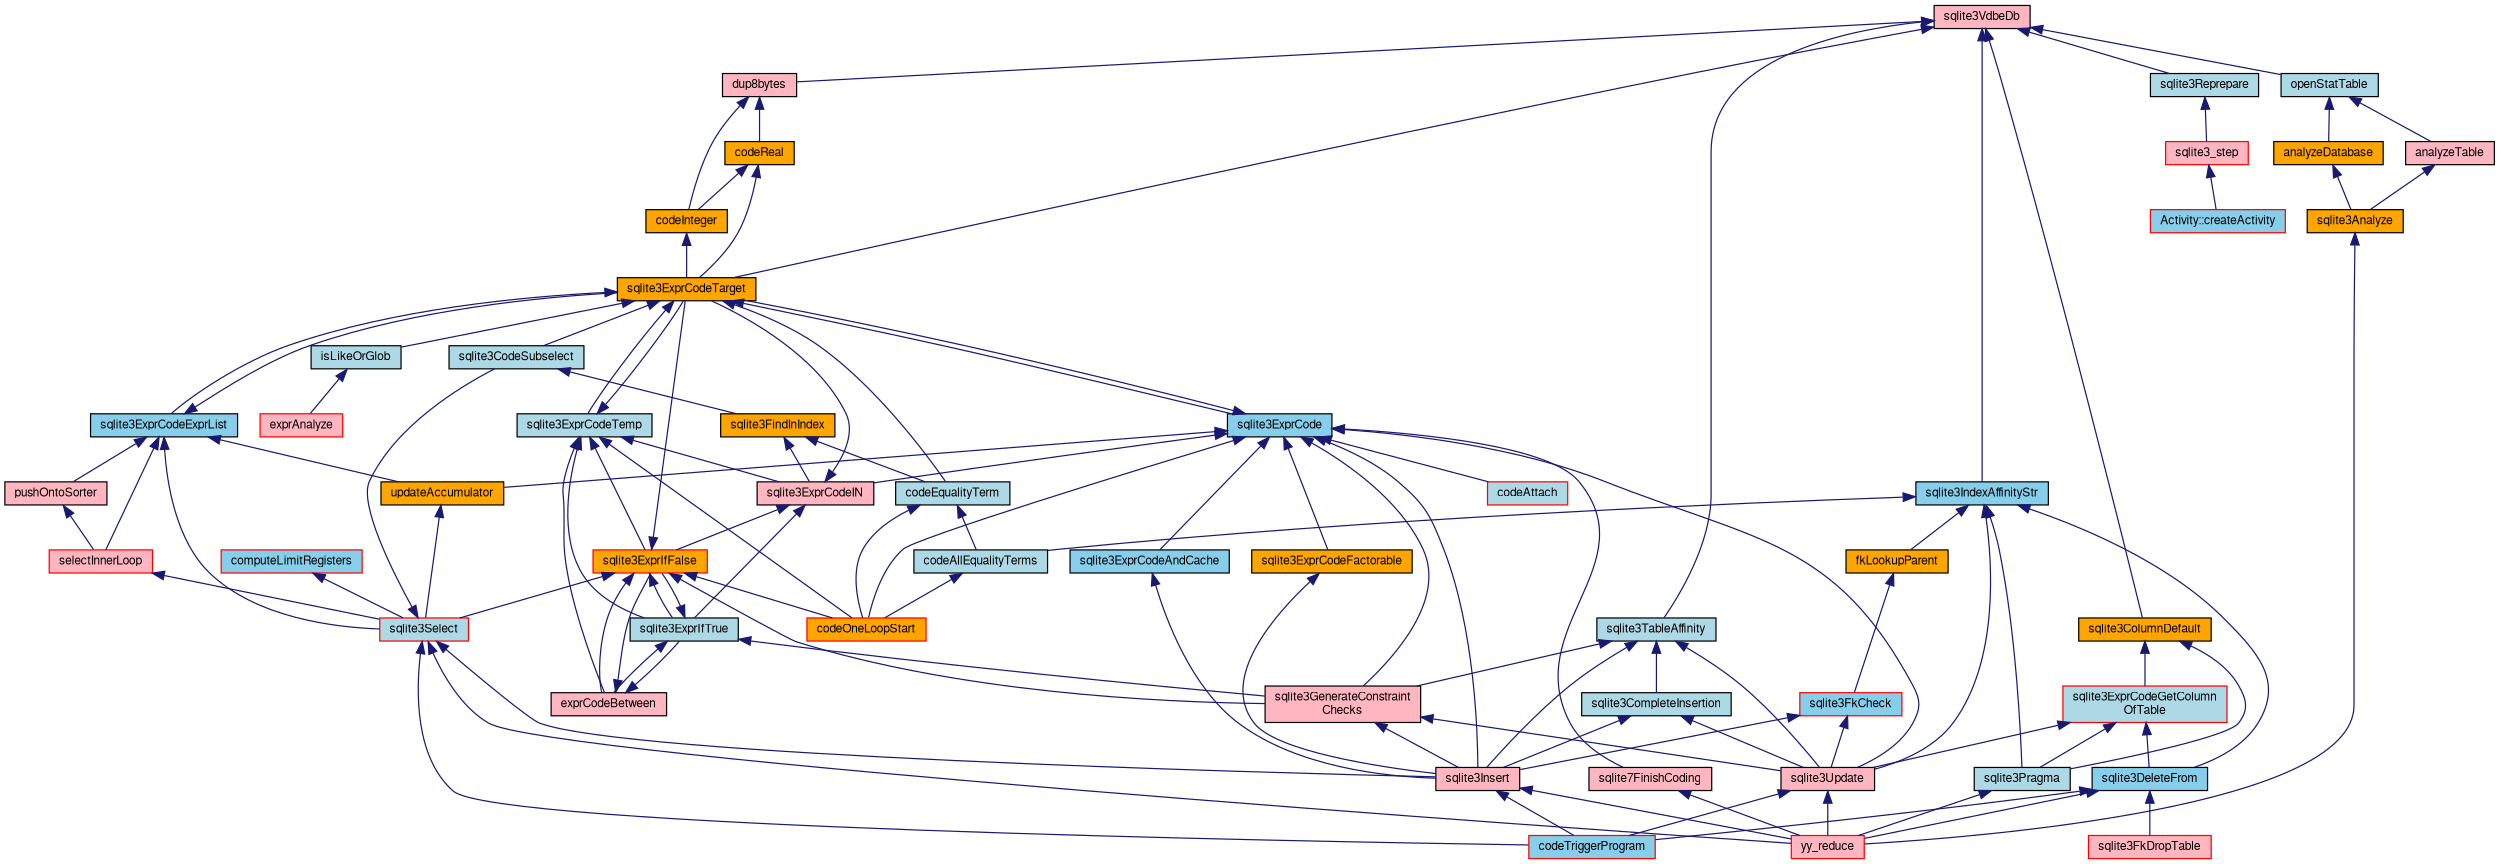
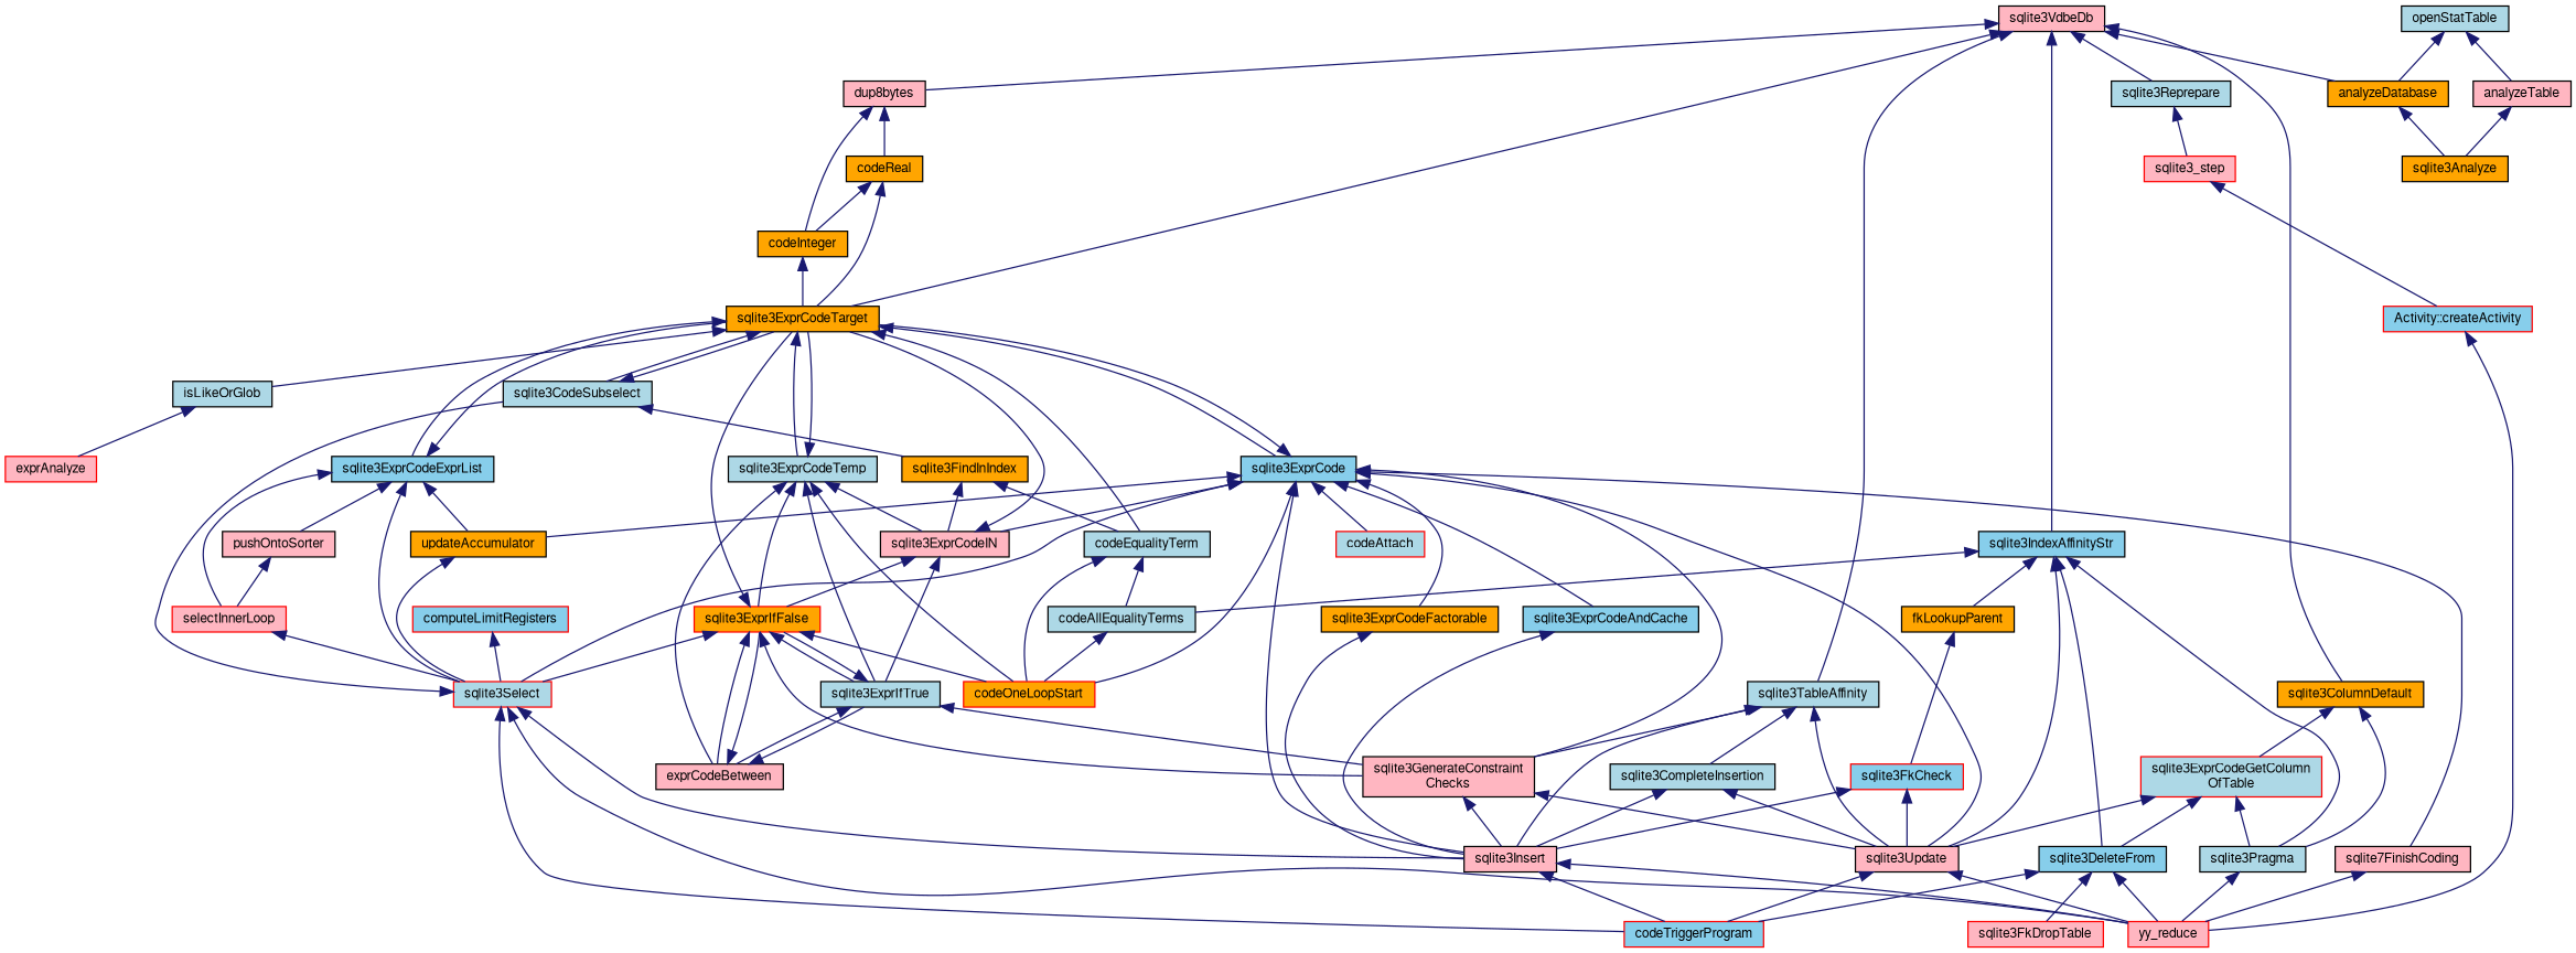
  digraph {
    rankdir=TB
    node [color=black fillcolor=lightpink fontname=FreeSans fontsize=10 shape=record style=filled]
    edge [color=midnightblue dir=back fontname=FreeSans fontsize=10 labelfontname=FreeSans labelfontsize=10 style=solid]
    n1 [fontcolor=black height=0.2 label=sqlite3VdbeDb width=0.4]
    n2 [height=0.2 label=dup8bytes width=0.4]
    n3 [fillcolor=orange height=0.2 label=sqlite3ExprCodeTarget width=0.4]
    n4 [fillcolor=lightblue height=0.2 label=openStatTable width=0.4]
    n5 [fillcolor=skyblue height=0.2 label=sqlite3IndexAffinityStr width=0.4]
    n6 [fillcolor=lightblue height=0.2 label=sqlite3TableAffinity width=0.4]
    n7 [fillcolor=lightblue height=0.2 label=sqlite3Reprepare width=0.4]
    n8 [fillcolor=orange height=0.2 label=sqlite3ColumnDefault width=0.4]
    n9 [fillcolor=orange height=0.2 label=codeReal width=0.4]
    n10 [fillcolor=orange height=0.2 label=codeInteger width=0.4]
    n11 [fillcolor=lightblue height=0.2 label=sqlite3CodeSubselect width=0.4]
    n12 [fillcolor=lightblue height=0.2 label=codeEqualityTerm width=0.4]
    n13 [fillcolor=lightblue height=0.2 label=sqlite3ExprCodeTemp width=0.4]
    n14 [fillcolor=skyblue height=0.2 label=sqlite3ExprCode width=0.4]
    n15 [fillcolor=skyblue height=0.2 label=sqlite3ExprCodeExprList width=0.4]
    n16 [fillcolor=lightblue height=0.2 label=isLikeOrGlob width=0.4]
    n17 [fillcolor=orange height=0.2 label=analyzeDatabase width=0.4]
    n18 [height=0.2 label=analyzeTable width=0.4]
    n19 [height=0.2 label=sqlite3Update width=0.4]
    n20 [fillcolor=lightblue height=0.2 label=codeAllEqualityTerms width=0.4]
    n21 [fillcolor=skyblue height=0.2 label=sqlite3DeleteFrom width=0.4]
    n22 [fillcolor=orange height=0.2 label=fkLookupParent width=0.4]
    n23 [fillcolor=lightblue height=0.2 label=sqlite3Pragma width=0.4]
    n24 [height=0.2 label="sqlite3GenerateConstraint\lChecks" width=0.4]
    n25 [height=0.2 label=sqlite3Insert width=0.4]
    n26 [fillcolor=lightblue height=0.2 label=sqlite3CompleteInsertion width=0.4]
    n27 [color=red height=0.2 label=sqlite3_step width=0.4]
    n28 [color=red fillcolor=lightblue height=0.2 label="sqlite3ExprCodeGetColumn\lOfTable" width=0.4]
    n29 [fillcolor=orange height=0.2 label=sqlite3FindInIndex width=0.4]
    n30 [color=red fillcolor=orange height=0.2 label=codeOneLoopStart width=0.4]
    n31 [height=0.2 label=sqlite3ExprCodeIN width=0.4]
    n32 [fillcolor=lightblue height=0.2 label=sqlite3ExprIfTrue width=0.4]
    n33 [color=red fillcolor=orange height=0.2 label=sqlite3ExprIfFalse width=0.4]
    n34 [height=0.2 label=exprCodeBetween width=0.4]
    n35 [color=red fillcolor=lightblue height=0.2 label=sqlite3Select width=0.4]
    n36 [fillcolor=orange height=0.2 label=sqlite3ExprCodeFactorable width=0.4]
    n37 [fillcolor=skyblue height=0.2 label=sqlite3ExprCodeAndCache width=0.4]
    n38 [color=red fillcolor=lightblue height=0.2 label=codeAttach width=0.4]
    n39 [height=0.2 label=sqlite7FinishCoding width=0.4]
    n40 [fillcolor=orange height=0.2 label=updateAccumulator width=0.4]
    n41 [height=0.2 label=pushOntoSorter width=0.4]
    n42 [color=red height=0.2 label=selectInnerLoop width=0.4]
    n43 [color=red height=0.2 label=exprAnalyze width=0.4]
    n44 [color=red fillcolor=skyblue height=0.2 label=codeTriggerProgram width=0.4]
    n45 [color=red height=0.2 label=yy_reduce width=0.4]
    n46 [color=red fillcolor=skyblue height=0.2 label=computeLimitRegisters width=0.4]
    n47 [fillcolor=orange height=0.2 label=sqlite3Analyze width=0.4]
    n48 [color=red height=0.2 label=sqlite3FkDropTable width=0.4]
    n49 [color=red fillcolor=skyblue height=0.2 label=sqlite3FkCheck width=0.4]
    n50 [color=red fillcolor=skyblue height=0.2 label="Activity::createActivity" width=0.4]
    n1 -> n2
    n1 -> n3
-   n1 -> n4
+   n1 -> n17
    n1 -> n5
    n1 -> n6
    n1 -> n7
    n1 -> n8
    n2 -> n9
    n2 -> n10
    n3 -> n11
    n3 -> n12
    n3 -> n13
    n3 -> n14
    n3 -> n15
    n3 -> n16
    n4 -> n17
    n4 -> n18
    n5 -> n19
    n5 -> n20
    n5 -> n21
    n5 -> n22
    n5 -> n23
    n6 -> n19
    n6 -> n24
    n6 -> n25
    n6 -> n26
    n7 -> n27
    n8 -> n23
    n8 -> n28
    n9 -> n3
    n9 -> n10
    n10 -> n3
+   n11 -> n3
    n11 -> n29
    n12 -> n20
    n12 -> n30
    n13 -> n3
    n13 -> n30
    n13 -> n31
    n13 -> n32
    n13 -> n33
    n13 -> n34
    n14 -> n3
    n14 -> n19
    n14 -> n24
    n14 -> n25
    n14 -> n30
    n14 -> n31
+   n14 -> n35
    n14 -> n36
    n14 -> n37
    n14 -> n38
    n14 -> n39
    n14 -> n40
    n15 -> n3
    n15 -> n35
    n15 -> n40
    n15 -> n41
    n15 -> n42
    n16 -> n43
    n17 -> n47
    n18 -> n47
    n19 -> n44
    n19 -> n45
    n20 -> n30
    n21 -> n44
    n21 -> n45
    n21 -> n48
    n22 -> n49
    n23 -> n45
    n24 -> n19
    n24 -> n25
    n25 -> n44
    n25 -> n45
    n26 -> n19
    n26 -> n25
    n27 -> n50
    n28 -> n19
    n28 -> n21
    n28 -> n23
    n29 -> n12
    n29 -> n31
    n31 -> n3
    n31 -> n32
    n31 -> n33
    n32 -> n24
    n32 -> n33
    n32 -> n34
    n33 -> n3
    n33 -> n24
    n33 -> n30
    n33 -> n32
    n33 -> n34
    n33 -> n35
    n34 -> n32
    n34 -> n33
    n35 -> n11
    n35 -> n25
    n35 -> n44
    n35 -> n45
    n36 -> n25
    n37 -> n25
    n39 -> n45
    n40 -> n35
    n41 -> n42
    n42 -> n35
    n46 -> n35
-   n47 -> n45
+   n50 -> n45
    n49 -> n19
    n49 -> n25
  }
